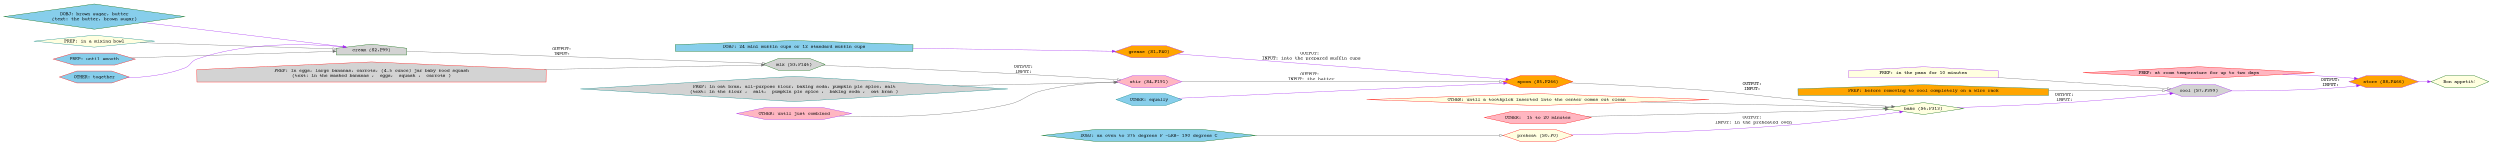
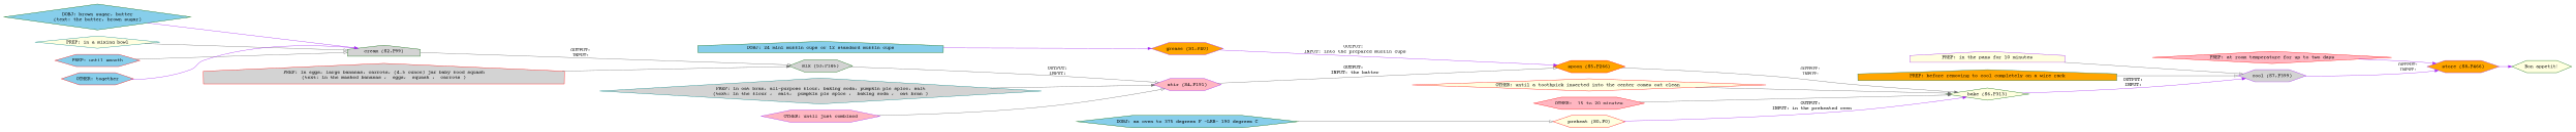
  digraph {
    fontname="Courier Prime"
    rankdir=LR
    node [color=red fillcolor=lightyellow fontname="Courier Prime" shape=hexagon style=filled]
    edge [arrowhead=normal color=gray40 fontname="Courier Prime"]
    n1 [label="preheat (S0,P0)"]
    n2 [color=darkgreen label="bake (S6,P313)" shape=diamond]
    n3 [color=purple fillcolor=lightgrey label="cool (S7,P399)"]
    n4 [color=purple fillcolor=orange label="grease (S1,P40)"]
    n5 [fillcolor=orange label="spoon (S5,P266)"]
    n6 [color=darkgreen fillcolor=lightgrey label="cream (S2,P99)" shape=house]
    n7 [color=darkgreen fillcolor=lightgrey label="mix (S3,P146)"]
    n8 [color=purple fillcolor=lightpink label="stir (S4,P191)"]
    n9 [color=purple fillcolor=orange label="store (S8,P466)"]
    n10 [color=darkgreen label="Bon appetit!"]
    n11 [color=darkgreen fillcolor=skyblue label="DOBJ: an oven to 375 degrees F -LRB- 190 degrees C"]
    n12 [color=darkgreen fillcolor=skyblue label="DOBJ: 24 mini muffin cups or 12 standard muffin cups" shape=house]
    n13 [color=darkgreen fillcolor=skyblue label="DOBJ: brown sugar, butter\n(text: the butter, brown sugar)" shape=diamond]
    n14 [color=teal label="PREP: in a mixing bowl" shape=diamond]
    n15 [fillcolor=skyblue label="PREP: until smooth"]
    n16 [fillcolor=skyblue label="OTHER: together"]
    n17 [fillcolor=lightgrey label="PREP: in eggs, large bananas, carrots, (4.5 ounce) jar baby food squash\n(text: in the mashed bananas ,  eggs,  squash ,  carrots )" shape=house]
    n18 [color=teal fillcolor=lightgrey label="PREP: in oat bran, all-purpose flour, baking soda, pumpkin pie spice, salt\n(text: in the flour ,  salt,  pumpkin pie spice ,  baking soda ,  oat bran )" shape=diamond]
    n19 [color=purple fillcolor=lightpink label="OTHER: until just combined"]
-   n20 [color=teal fillcolor=skyblue label="OTHER: equally"]
    n21 [label="OTHER: until a toothpick inserted into the center comes out clean " shape=diamond]
    n22 [fillcolor=lightpink label="OTHER:  15 to 20 minutes"]
    n23 [color=purple label="PREP: in the pans for 10 minutes" shape=house]
    n24 [color=teal fillcolor=orange label="PREP: before removing to cool completely on a wire rack" shape=house]
    n25 [fillcolor=lightpink label="PREP: at room temperature for up to two days" shape=diamond]
    n1 -> n2 [color=purple label="OUTPUT: \nINPUT: in the preheated oven"]
    n2 -> n3 [color=purple label="OUTPUT: \nINPUT: "]
    n3 -> n9 [color=purple label="OUTPUT: \nINPUT: "]
    n4 -> n5 [color=purple label="OUTPUT: \nINPUT: into the prepared muffin cups"]
    n5 -> n2 [label="OUTPUT: \nINPUT: "]
    n6 -> n7 [arrowhead=onormal label="OUTPUT: \nINPUT: "]
    n7 -> n8 [arrowhead=onormal label="OUTPUT: \nINPUT: "]
    n8 -> n5 [arrowhead=onormal label="OUTPUT: \nINPUT: the batter"]
    n9 -> n10 [color=purple]
    n11 -> n1 [arrowhead=onormal]
    n12 -> n4 [color=purple]
    n13 -> n6 [arrowhead=onormal color=purple]
    n14 -> n6 [arrowhead=onormal]
-   n15 -> n6
+   n15 -> n6 [arrowhead=onormal]
    n16 -> n6 [color=purple]
    n17 -> n7
    n18 -> n8
    n19 -> n8 [arrowhead=onormal]
-   n20 -> n5 [color=purple]
    n21 -> n2
    n22 -> n2
    n23 -> n3 [arrowhead=onormal]
    n24 -> n3 [arrowhead=onormal]
    n25 -> n9 [color=purple]
  }
